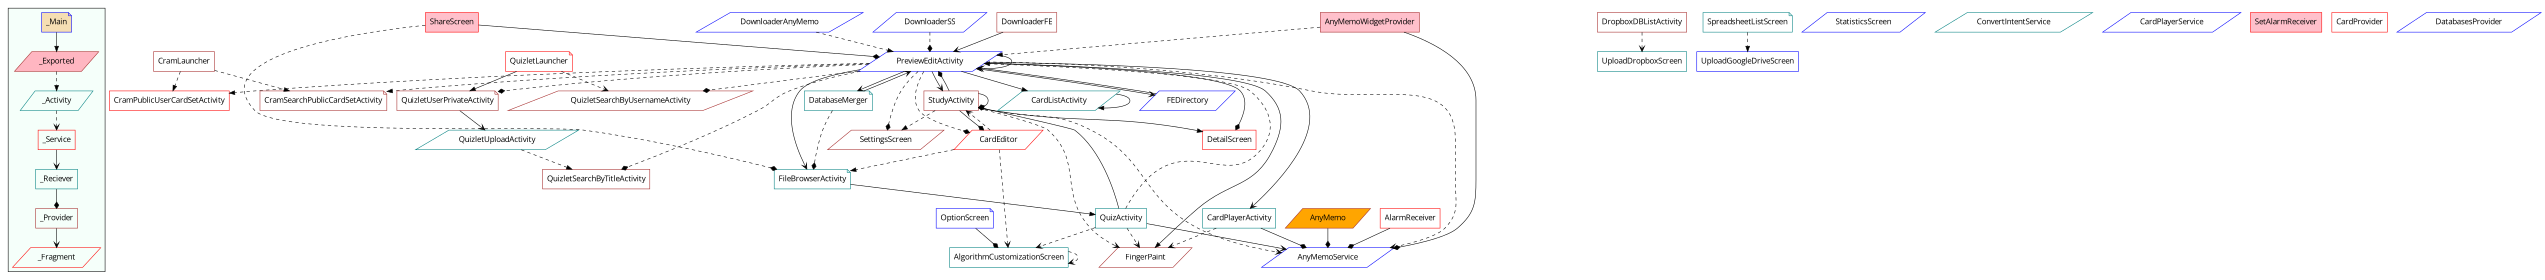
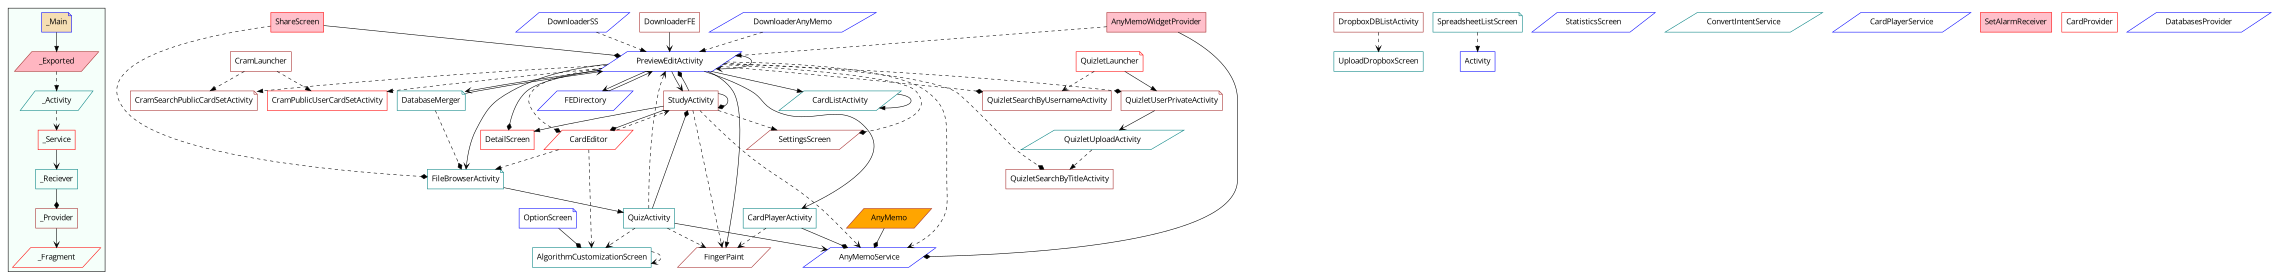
  digraph {
    fontname="Open Sans"
    node [color=brown fontname="Open Sans" shape=box]
    edge [arrowhead=vee fontname="Open Sans" style=dashed]
    _Activity [color=teal shape=parallelogram]
    _Service [color=red]
    _Reciever [color=teal]
    _Provider
    _Fragment [color=red shape=parallelogram]
    _Main [color=blue fillcolor=wheat shape=note style=filled]
    _Exported [fillcolor=lightpink shape=parallelogram style=filled]
    DownloaderSS [color=blue shape=parallelogram]
    PreviewEditActivity [color=blue shape=parallelogram]
    QuizletSearchByTitleActivity
    FEDirectory [color=blue shape=parallelogram]
    CramPublicUserCardSetActivity [color=red]
    CramSearchPublicCardSetActivity [shape=note]
    CardPlayerActivity [color=teal]
    CardListActivity [color=teal shape=parallelogram]
    StudyActivity
-   QuizletSearchByUsernameActivity [shape=parallelogram]
+   QuizletSearchByUsernameActivity
    FingerPaint [shape=parallelogram]
    SettingsScreen [shape=parallelogram]
    DatabaseMerger [color=teal shape=note]
    QuizletUserPrivateActivity [shape=note]
    DetailScreen [color=red]
    CardEditor [color=red shape=parallelogram]
    FileBrowserActivity [color=teal shape=note]
    AnyMemoService [color=blue shape=parallelogram]
    QuizletUploadActivity [color=teal shape=parallelogram]
    AlgorithmCustomizationScreen [color=teal]
    QuizActivity [color=teal]
    QuizletLauncher [color=red shape=note]
    UploadDropboxScreen [color=teal]
    ShareScreen [color=red fillcolor=pink style=filled]
    AnyMemo [fillcolor=orange shape=parallelogram style=filled]
    DropboxDBListActivity
    DownloaderFE
    OptionScreen [color=blue shape=note]
    DownloaderAnyMemo [color=blue shape=parallelogram]
    SpreadsheetListScreen [color=teal shape=note]
-   UploadGoogleDriveScreen [color=blue]
+   UploadGoogleDriveScreen [color=blue label=Activity]
    StatisticsScreen [color=blue shape=parallelogram]
    CramLauncher
    ConvertIntentService [color=teal shape=parallelogram]
    CardPlayerService [color=blue shape=parallelogram]
-   AlarmReceiver [color=red]
    AnyMemoWidgetProvider [fillcolor=pink style=filled]
    SetAlarmReceiver [color=red fillcolor=pink style=filled]
    CardProvider [color=red]
    DatabasesProvider [color=blue shape=parallelogram]
    subgraph cluster_1 {
      bgcolor=mintcream
      _Activity
      _Service
      _Reciever
      _Provider
      _Fragment
      _Main
      _Exported
    }
    _Activity -> _Service
    _Service -> _Reciever [style=solid]
    _Reciever -> _Provider [arrowhead=diamond style=solid]
    _Provider -> _Fragment [style=solid]
    _Main -> _Exported [arrowhead=normal style=solid]
    _Exported -> _Activity [arrowhead=normal]
-   DownloaderSS -> PreviewEditActivity [arrowhead=diamond]
+   DownloaderSS -> PreviewEditActivity [arrowhead=normal]
    PreviewEditActivity -> PreviewEditActivity [style=solid]
    PreviewEditActivity -> QuizletSearchByTitleActivity [arrowhead=diamond]
    PreviewEditActivity -> FEDirectory [style=solid]
    PreviewEditActivity -> CramPublicUserCardSetActivity [arrowhead=normal]
    PreviewEditActivity -> CramSearchPublicCardSetActivity [arrowhead=normal]
    PreviewEditActivity -> CardPlayerActivity [style=solid]
    PreviewEditActivity -> CardListActivity [arrowhead=normal style=solid]
    PreviewEditActivity -> StudyActivity [style=solid]
    PreviewEditActivity -> QuizletSearchByUsernameActivity [arrowhead=diamond]
    PreviewEditActivity -> FingerPaint [arrowhead=normal style=solid]
    PreviewEditActivity -> SettingsScreen [arrowhead=diamond]
    PreviewEditActivity -> DatabaseMerger [style=solid]
    PreviewEditActivity -> QuizletUserPrivateActivity [arrowhead=diamond]
    PreviewEditActivity -> DetailScreen [arrowhead=diamond style=solid]
    PreviewEditActivity -> CardEditor [arrowhead=diamond]
    PreviewEditActivity -> FileBrowserActivity [style=solid]
    PreviewEditActivity -> AnyMemoService
    FEDirectory -> PreviewEditActivity [style=solid]
    CardPlayerActivity -> FingerPaint
    CardPlayerActivity -> AnyMemoService [arrowhead=diamond style=solid]
    CardListActivity -> CardListActivity [arrowhead=normal style=solid]
    StudyActivity -> PreviewEditActivity [arrowhead=diamond style=solid]
    StudyActivity -> StudyActivity [arrowhead=diamond style=solid]
    StudyActivity -> FingerPaint
    StudyActivity -> SettingsScreen [arrowhead=normal]
    StudyActivity -> DetailScreen [arrowhead=normal style=solid]
    StudyActivity -> CardEditor [arrowhead=diamond style=solid]
    StudyActivity -> AnyMemoService
    DatabaseMerger -> PreviewEditActivity [style=solid]
    DatabaseMerger -> FileBrowserActivity [arrowhead=diamond]
    QuizletUserPrivateActivity -> QuizletUploadActivity [style=solid]
    CardEditor -> StudyActivity
    CardEditor -> FileBrowserActivity [arrowhead=normal]
    CardEditor -> AlgorithmCustomizationScreen
    FileBrowserActivity -> QuizActivity [arrowhead=normal style=solid]
    QuizletUploadActivity -> QuizletSearchByTitleActivity [arrowhead=normal]
    AlgorithmCustomizationScreen -> AlgorithmCustomizationScreen
-   QuizActivity -> PreviewEditActivity [arrowhead=normal]
+   QuizActivity -> PreviewEditActivity
    QuizActivity -> StudyActivity [arrowhead=diamond style=solid]
    QuizActivity -> FingerPaint
    QuizActivity -> AnyMemoService [style=solid]
    QuizActivity -> AlgorithmCustomizationScreen
    QuizletLauncher -> QuizletSearchByUsernameActivity
    QuizletLauncher -> QuizletUserPrivateActivity [arrowhead=normal style=solid]
    ShareScreen -> PreviewEditActivity [arrowhead=diamond style=solid]
    ShareScreen -> FileBrowserActivity [arrowhead=diamond]
    AnyMemo -> AnyMemoService [arrowhead=diamond style=solid]
    DropboxDBListActivity -> UploadDropboxScreen
    DownloaderFE -> PreviewEditActivity [style=solid]
    OptionScreen -> AlgorithmCustomizationScreen [arrowhead=diamond style=solid]
    DownloaderAnyMemo -> PreviewEditActivity [arrowhead=normal]
    SpreadsheetListScreen -> UploadGoogleDriveScreen [arrowhead=normal]
    CramLauncher -> CramPublicUserCardSetActivity [arrowhead=normal]
    CramLauncher -> CramSearchPublicCardSetActivity [arrowhead=normal]
-   AlarmReceiver -> AnyMemoService [arrowhead=diamond style=solid]
    AnyMemoWidgetProvider -> PreviewEditActivity [arrowhead=normal]
    AnyMemoWidgetProvider -> AnyMemoService [arrowhead=diamond style=solid]
  }
